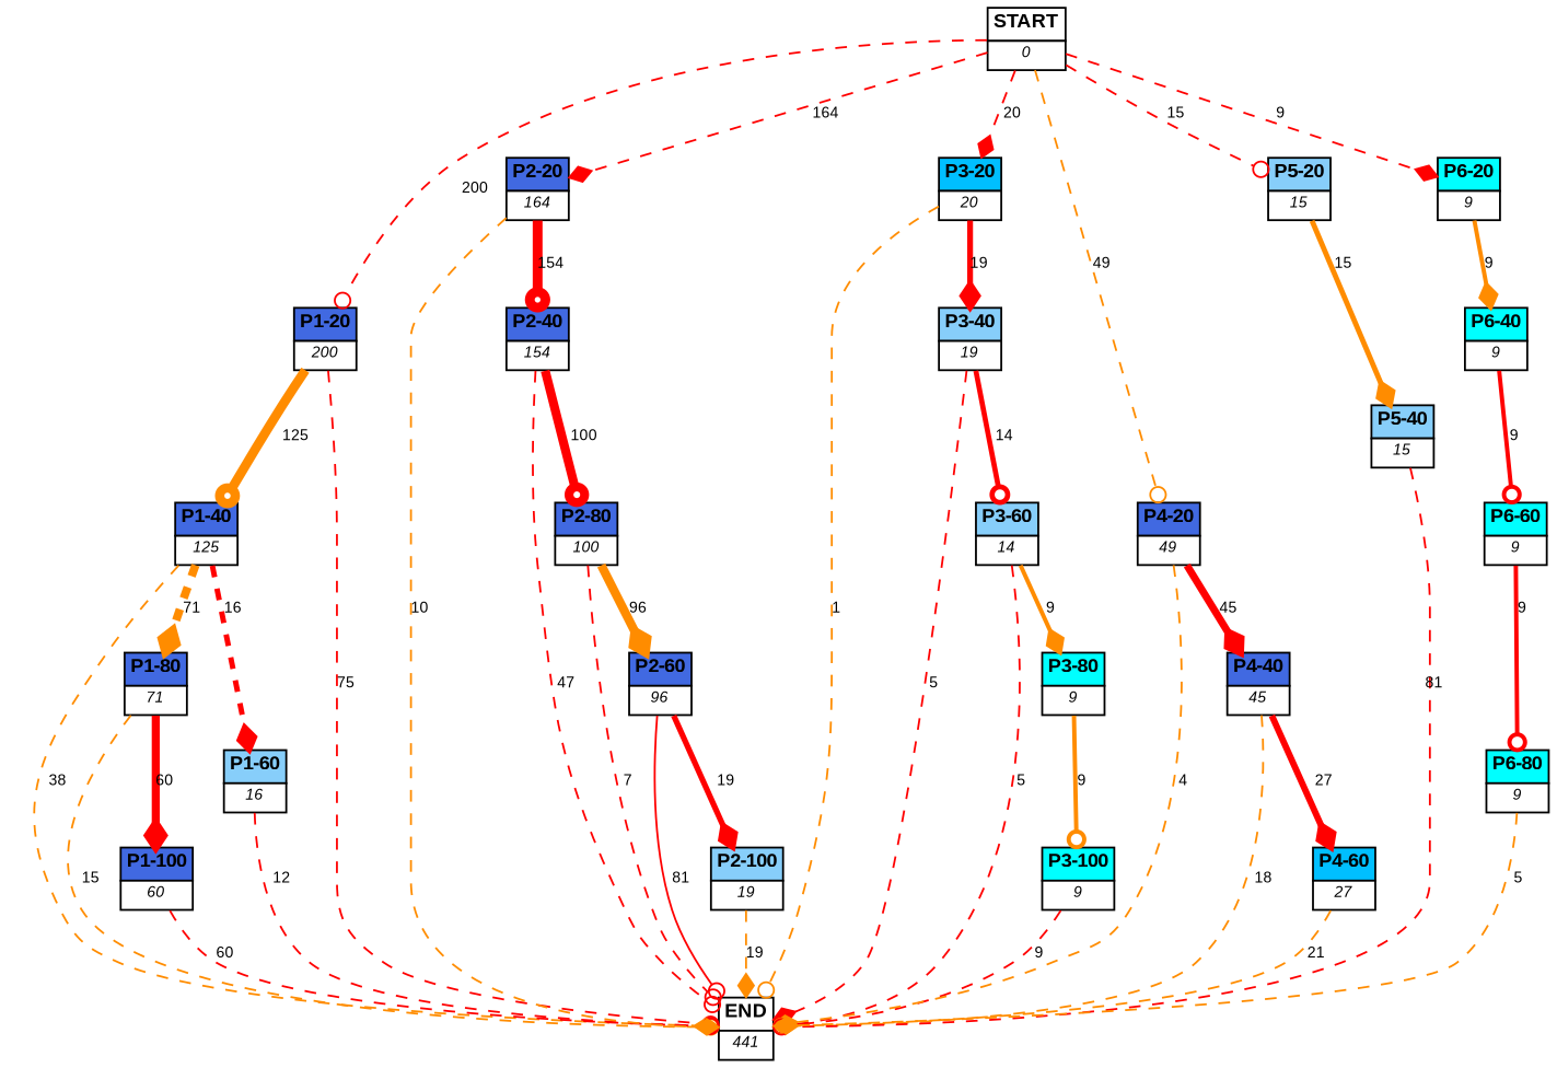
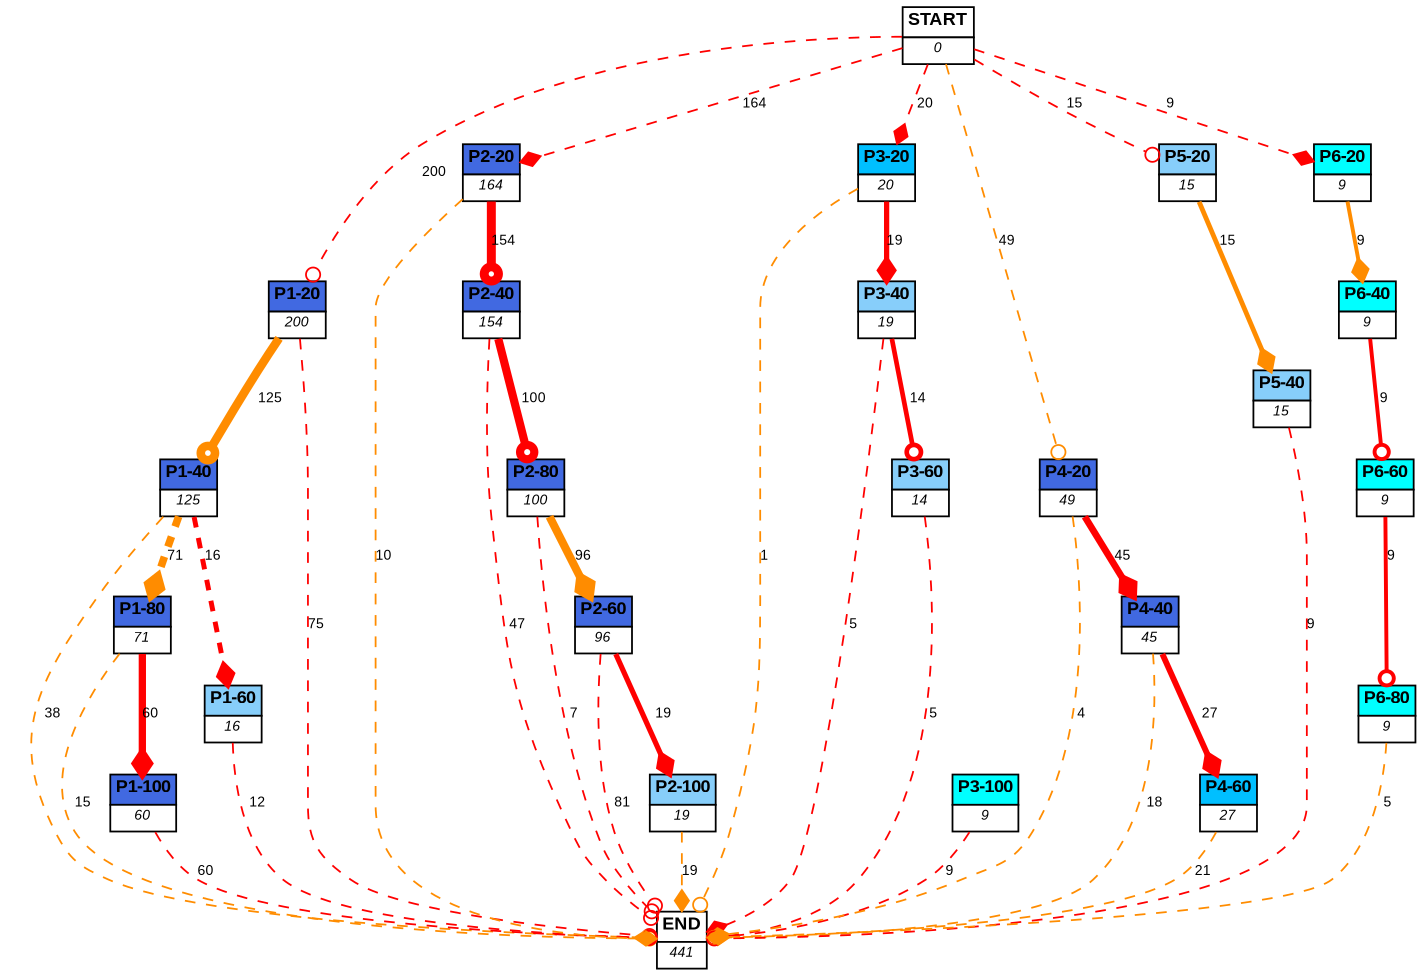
  digraph {
    node [shape=plain]
    edge [arrowhead=diamond color=red fontname=Arial fontsize=8 labelfloat=false style=dashed]
    n1 [label=<<table border="0" cellborder="1" cellspacing="0"><tr><td bgcolor="royalblue"><FONT face="Arial" POINT-SIZE="10"><b>P1-20</b></FONT></td></tr><tr><td bgcolor="white"><FONT face="Arial" POINT-SIZE="8"><i>200</i></FONT></td></tr></table>>]
    n2 [label=<<table border="0" cellborder="1" cellspacing="0"><tr><td bgcolor="royalblue"><FONT face="Arial" POINT-SIZE="10"><b>P1-40</b></FONT></td></tr><tr><td bgcolor="white"><FONT face="Arial" POINT-SIZE="8"><i>125</i></FONT></td></tr></table>>]
    n3 [label=<<table border="0" cellborder="1" cellspacing="0"><tr><td bgcolor="white"><FONT face="Arial" POINT-SIZE="10"><b>END</b></FONT></td></tr><tr><td bgcolor="white"><FONT face="Arial" POINT-SIZE="8"><i>441</i></FONT></td></tr></table>>]
    n4 [label=<<table border="0" cellborder="1" cellspacing="0"><tr><td bgcolor="royalblue"><FONT face="Arial" POINT-SIZE="10"><b>P1-80</b></FONT></td></tr><tr><td bgcolor="white"><FONT face="Arial" POINT-SIZE="8"><i>71</i></FONT></td></tr></table>>]
    n5 [label=<<table border="0" cellborder="1" cellspacing="0"><tr><td bgcolor="lightskyblue"><FONT face="Arial" POINT-SIZE="10"><b>P1-60</b></FONT></td></tr><tr><td bgcolor="white"><FONT face="Arial" POINT-SIZE="8"><i>16</i></FONT></td></tr></table>>]
    n6 [label=<<table border="0" cellborder="1" cellspacing="0"><tr><td bgcolor="royalblue"><FONT face="Arial" POINT-SIZE="10"><b>P1-100</b></FONT></td></tr><tr><td bgcolor="white"><FONT face="Arial" POINT-SIZE="8"><i>60</i></FONT></td></tr></table>>]
    n7 [label=<<table border="0" cellborder="1" cellspacing="0"><tr><td bgcolor="royalblue"><FONT face="Arial" POINT-SIZE="10"><b>P2-20</b></FONT></td></tr><tr><td bgcolor="white"><FONT face="Arial" POINT-SIZE="8"><i>164</i></FONT></td></tr></table>>]
    n8 [label=<<table border="0" cellborder="1" cellspacing="0"><tr><td bgcolor="royalblue"><FONT face="Arial" POINT-SIZE="10"><b>P2-40</b></FONT></td></tr><tr><td bgcolor="white"><FONT face="Arial" POINT-SIZE="8"><i>154</i></FONT></td></tr></table>>]
    n9 [label=<<table border="0" cellborder="1" cellspacing="0"><tr><td bgcolor="royalblue"><FONT face="Arial" POINT-SIZE="10"><b>P2-80</b></FONT></td></tr><tr><td bgcolor="white"><FONT face="Arial" POINT-SIZE="8"><i>100</i></FONT></td></tr></table>>]
    n10 [label=<<table border="0" cellborder="1" cellspacing="0"><tr><td bgcolor="royalblue"><FONT face="Arial" POINT-SIZE="10"><b>P2-60</b></FONT></td></tr><tr><td bgcolor="white"><FONT face="Arial" POINT-SIZE="8"><i>96</i></FONT></td></tr></table>>]
    n11 [label=<<table border="0" cellborder="1" cellspacing="0"><tr><td bgcolor="lightskyblue"><FONT face="Arial" POINT-SIZE="10"><b>P2-100</b></FONT></td></tr><tr><td bgcolor="white"><FONT face="Arial" POINT-SIZE="8"><i>19</i></FONT></td></tr></table>>]
    n12 [label=<<table border="0" cellborder="1" cellspacing="0"><tr><td bgcolor="deepskyblue"><FONT face="Arial" POINT-SIZE="10"><b>P3-20</b></FONT></td></tr><tr><td bgcolor="white"><FONT face="Arial" POINT-SIZE="8"><i>20</i></FONT></td></tr></table>>]
    n13 [label=<<table border="0" cellborder="1" cellspacing="0"><tr><td bgcolor="lightskyblue"><FONT face="Arial" POINT-SIZE="10"><b>P3-40</b></FONT></td></tr><tr><td bgcolor="white"><FONT face="Arial" POINT-SIZE="8"><i>19</i></FONT></td></tr></table>>]
    n14 [label=<<table border="0" cellborder="1" cellspacing="0"><tr><td bgcolor="lightskyblue"><FONT face="Arial" POINT-SIZE="10"><b>P3-60</b></FONT></td></tr><tr><td bgcolor="white"><FONT face="Arial" POINT-SIZE="8"><i>14</i></FONT></td></tr></table>>]
-   n15 [label=<<table border="0" cellborder="1" cellspacing="0"><tr><td bgcolor="aqua"><FONT face="Arial" POINT-SIZE="10"><b>P3-80</b></FONT></td></tr><tr><td bgcolor="white"><FONT face="Arial" POINT-SIZE="8"><i>9</i></FONT></td></tr></table>>]
    n16 [label=<<table border="0" cellborder="1" cellspacing="0"><tr><td bgcolor="aqua"><FONT face="Arial" POINT-SIZE="10"><b>P3-100</b></FONT></td></tr><tr><td bgcolor="white"><FONT face="Arial" POINT-SIZE="8"><i>9</i></FONT></td></tr></table>>]
    n17 [label=<<table border="0" cellborder="1" cellspacing="0"><tr><td bgcolor="royalblue"><FONT face="Arial" POINT-SIZE="10"><b>P4-20</b></FONT></td></tr><tr><td bgcolor="white"><FONT face="Arial" POINT-SIZE="8"><i>49</i></FONT></td></tr></table>>]
    n18 [label=<<table border="0" cellborder="1" cellspacing="0"><tr><td bgcolor="royalblue"><FONT face="Arial" POINT-SIZE="10"><b>P4-40</b></FONT></td></tr><tr><td bgcolor="white"><FONT face="Arial" POINT-SIZE="8"><i>45</i></FONT></td></tr></table>>]
    n19 [label=<<table border="0" cellborder="1" cellspacing="0"><tr><td bgcolor="deepskyblue"><FONT face="Arial" POINT-SIZE="10"><b>P4-60</b></FONT></td></tr><tr><td bgcolor="white"><FONT face="Arial" POINT-SIZE="8"><i>27</i></FONT></td></tr></table>>]
    n20 [label=<<table border="0" cellborder="1" cellspacing="0"><tr><td bgcolor="lightskyblue"><FONT face="Arial" POINT-SIZE="10"><b>P5-20</b></FONT></td></tr><tr><td bgcolor="white"><FONT face="Arial" POINT-SIZE="8"><i>15</i></FONT></td></tr></table>>]
    n21 [label=<<table border="0" cellborder="1" cellspacing="0"><tr><td bgcolor="lightskyblue"><FONT face="Arial" POINT-SIZE="10"><b>P5-40</b></FONT></td></tr><tr><td bgcolor="white"><FONT face="Arial" POINT-SIZE="8"><i>15</i></FONT></td></tr></table>>]
    n22 [label=<<table border="0" cellborder="1" cellspacing="0"><tr><td bgcolor="aqua"><FONT face="Arial" POINT-SIZE="10"><b>P6-20</b></FONT></td></tr><tr><td bgcolor="white"><FONT face="Arial" POINT-SIZE="8"><i>9</i></FONT></td></tr></table>>]
    n23 [label=<<table border="0" cellborder="1" cellspacing="0"><tr><td bgcolor="aqua"><FONT face="Arial" POINT-SIZE="10"><b>P6-40</b></FONT></td></tr><tr><td bgcolor="white"><FONT face="Arial" POINT-SIZE="8"><i>9</i></FONT></td></tr></table>>]
    n24 [label=<<table border="0" cellborder="1" cellspacing="0"><tr><td bgcolor="aqua"><FONT face="Arial" POINT-SIZE="10"><b>P6-60</b></FONT></td></tr><tr><td bgcolor="white"><FONT face="Arial" POINT-SIZE="8"><i>9</i></FONT></td></tr></table>>]
    n25 [label=<<table border="0" cellborder="1" cellspacing="0"><tr><td bgcolor="aqua"><FONT face="Arial" POINT-SIZE="10"><b>P6-80</b></FONT></td></tr><tr><td bgcolor="white"><FONT face="Arial" POINT-SIZE="8"><i>9</i></FONT></td></tr></table>>]
    n26 [label=<<table border="0" cellborder="1" cellspacing="0"><tr><td bgcolor="white"><FONT face="Arial" POINT-SIZE="10"><b>START</b></FONT></td></tr><tr><td bgcolor="white"><FONT face="Arial" POINT-SIZE="8"><i>0</i></FONT></td></tr></table>>]
    n1 -> n2 [arrowhead=odot color=darkorange label=125 penwidth=4.8283137373023015 style=""]
    n1 -> n3 [arrowhead=odot label=75]
    n2 -> n3 [color=darkorange label=38]
    n2 -> n4 [color=darkorange label=71 penwidth=4.2626798770413155]
    n2 -> n5 [label=16 penwidth=2.772588722239781]
    n4 -> n3 [arrowhead=odot color=darkorange label=15]
    n4 -> n6 [label=60 penwidth=4.0943445622221 style=""]
    n5 -> n3 [arrowhead=odot label=12]
    n6 -> n3 [arrowhead=odot label=60]
    n7 -> n3 [color=darkorange label=10]
    n7 -> n8 [arrowhead=odot label=154 penwidth=5.0369526024136295 style=""]
    n8 -> n3 [arrowhead=odot label=47]
    n8 -> n9 [arrowhead=odot label=100 penwidth=4.605170185988092 style=""]
    n9 -> n3 [arrowhead=odot label=7]
    n9 -> n10 [color=darkorange label=96 penwidth=4.564348191467836 style=""]
-   n10 -> n3 [arrowhead=odot label=81 style=solid]
+   n10 -> n3 [arrowhead=odot label=81]
    n10 -> n11 [label=19 penwidth=2.9444389791664403 style=""]
    n11 -> n3 [color=darkorange label=19]
    n12 -> n3 [arrowhead=odot color=darkorange label=1]
    n12 -> n13 [label=19 penwidth=2.9444389791664403 style=""]
    n13 -> n3 [label=5]
    n13 -> n14 [arrowhead=odot label=14 penwidth=2.6390573296152584 style=""]
    n14 -> n3 [arrowhead=odot label=5]
-   n14 -> n15 [color=darkorange label=9 penwidth=2.1972245773362196 style=""]
-   n15 -> n16 [arrowhead=odot color=darkorange label=9 penwidth=2.1972245773362196 style=""]
    n16 -> n3 [label=9]
    n17 -> n3 [color=darkorange label=4]
    n17 -> n18 [label=45 penwidth=3.8066624897703196 style=""]
    n18 -> n3 [color=darkorange label=18]
    n18 -> n19 [label=27 penwidth=3.295836866004329 style=""]
    n19 -> n3 [arrowhead=odot color=darkorange label=21]
    n20 -> n21 [color=darkorange label=15 penwidth=2.70805020110221 style=""]
-   n21 -> n3 [arrowhead=odot label=81]
+   n21 -> n3 [arrowhead=odot label=9]
    n22 -> n23 [color=darkorange label=9 penwidth=2.1972245773362196 style=""]
    n23 -> n24 [arrowhead=odot label=9 penwidth=2.1972245773362196 style=""]
    n24 -> n25 [arrowhead=odot label=9 penwidth=2.1972245773362196 style=""]
    n25 -> n3 [color=darkorange label=5]
    n26 -> n1 [arrowhead=odot label=200]
    n26 -> n7 [label=164]
    n26 -> n12 [label=20]
    n26 -> n17 [arrowhead=odot color=darkorange label=49]
    n26 -> n20 [arrowhead=odot label=15]
    n26 -> n22 [label=9]
  }
